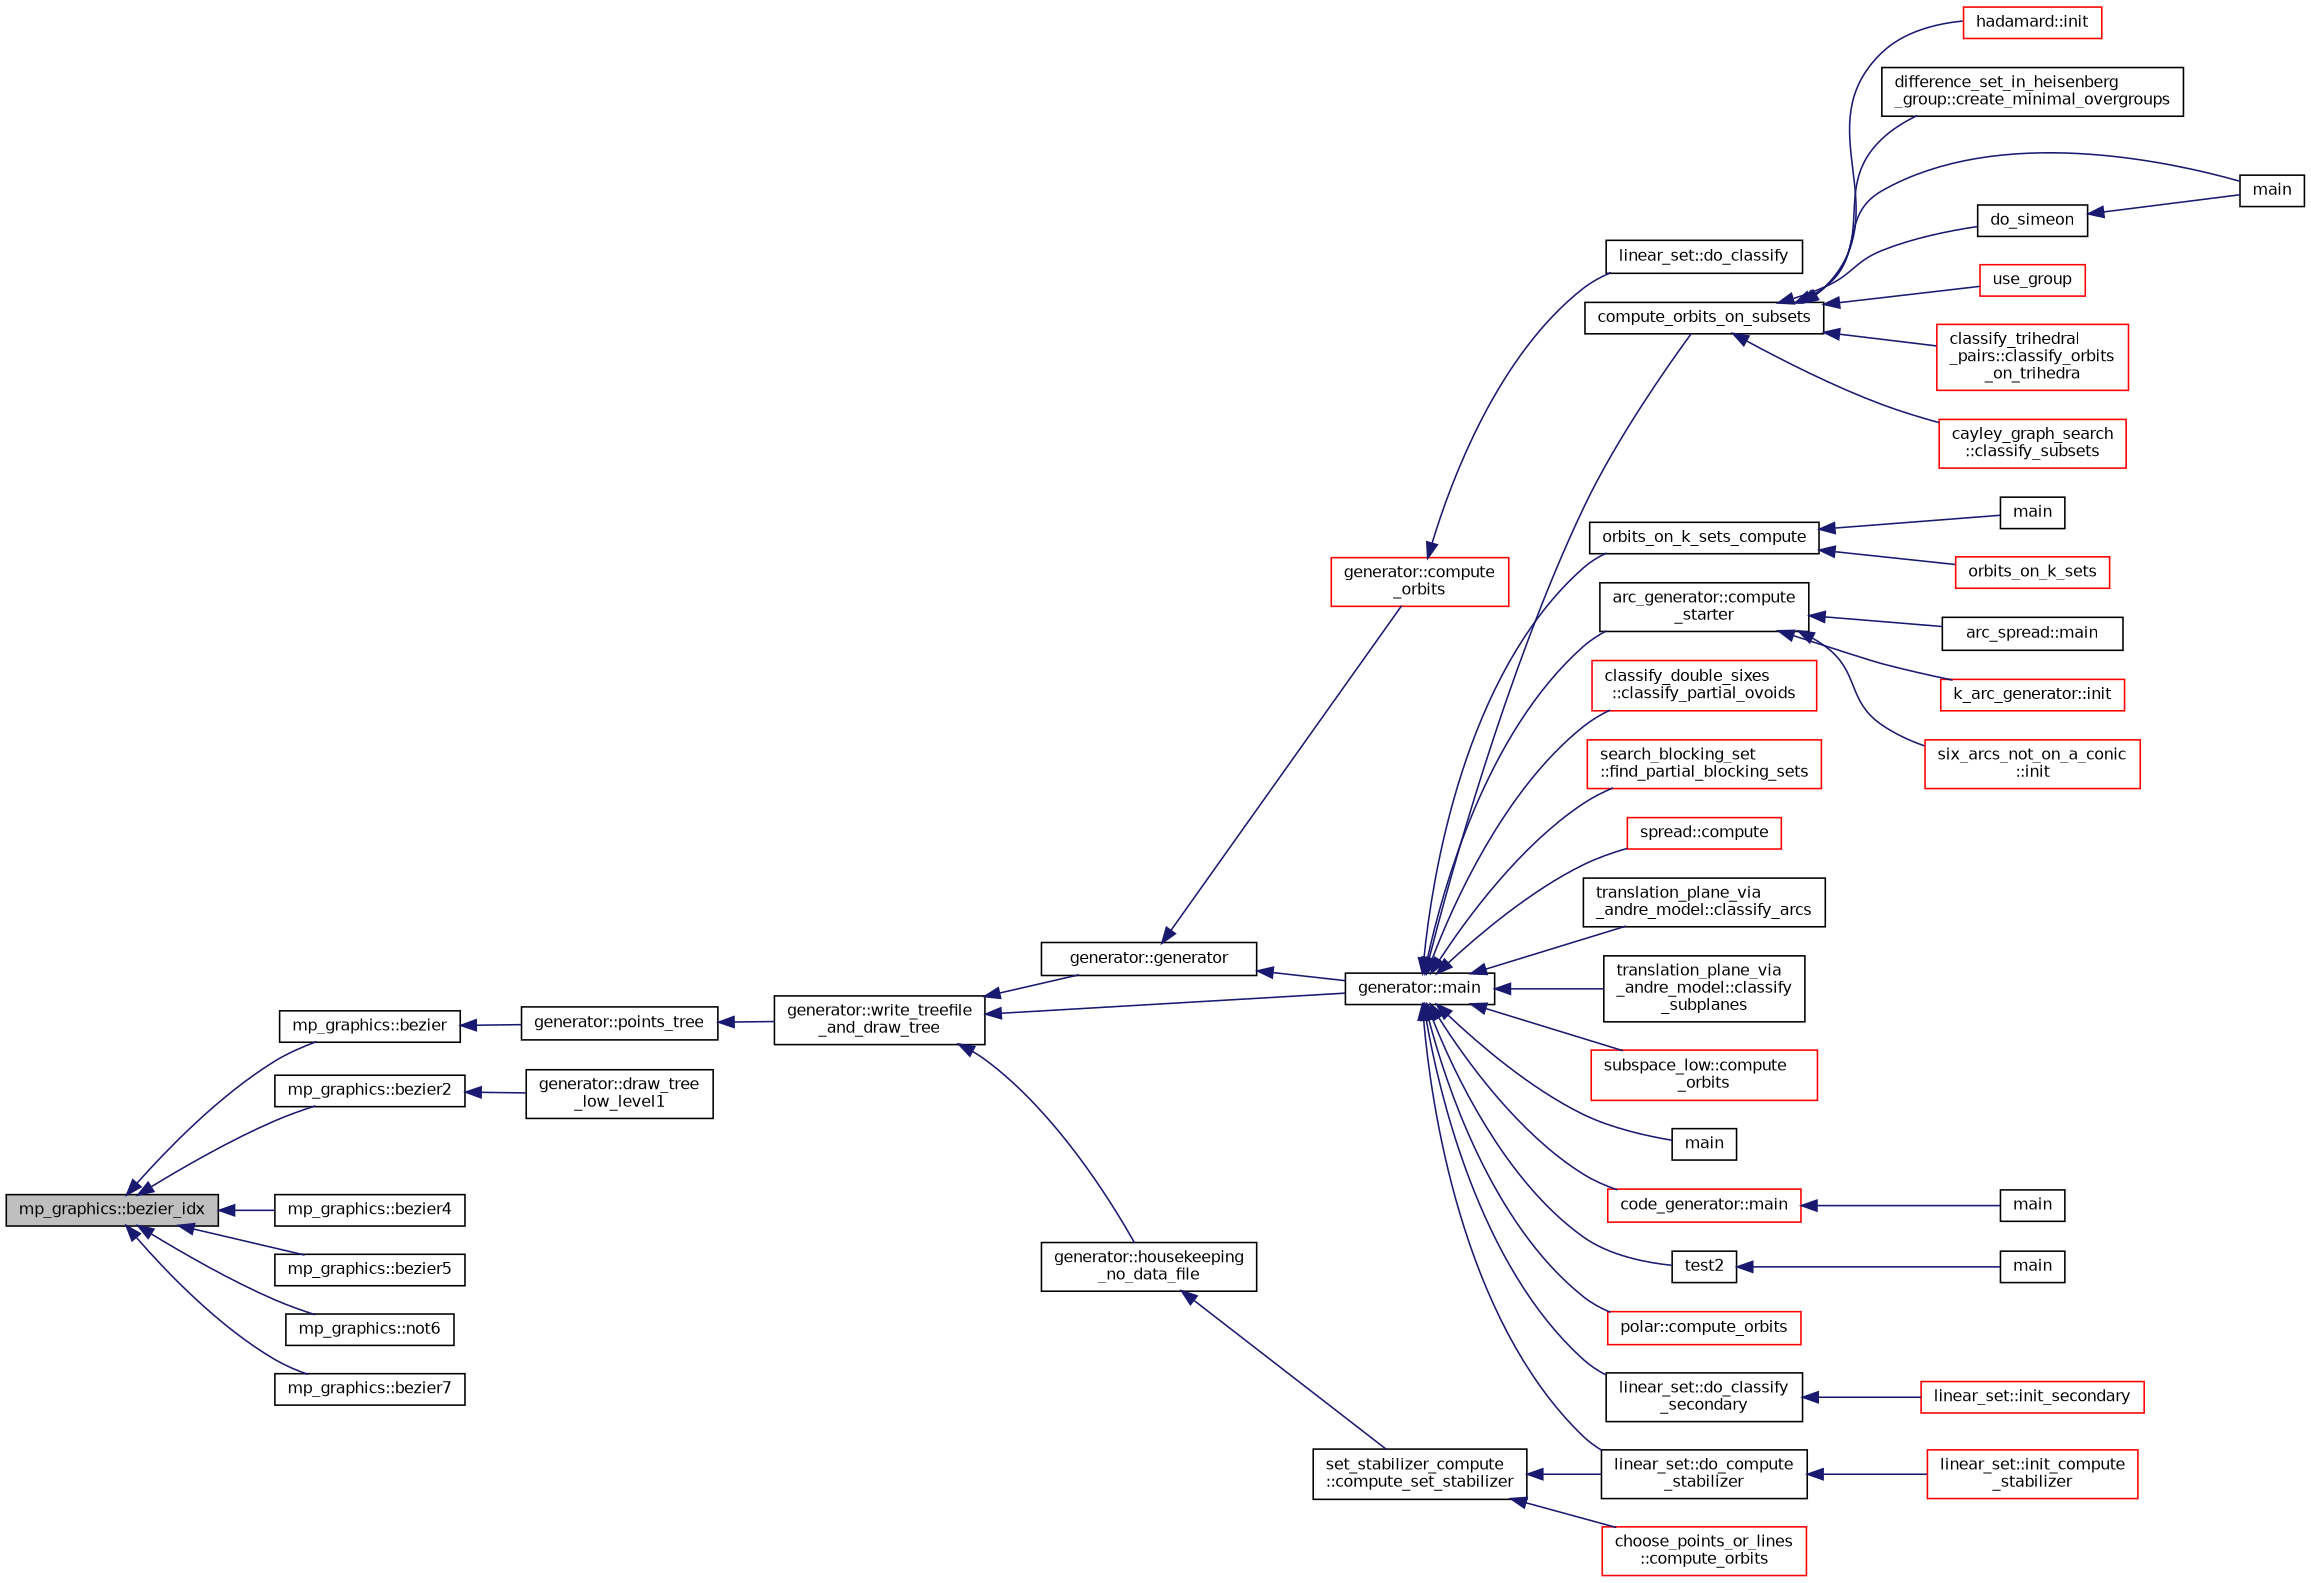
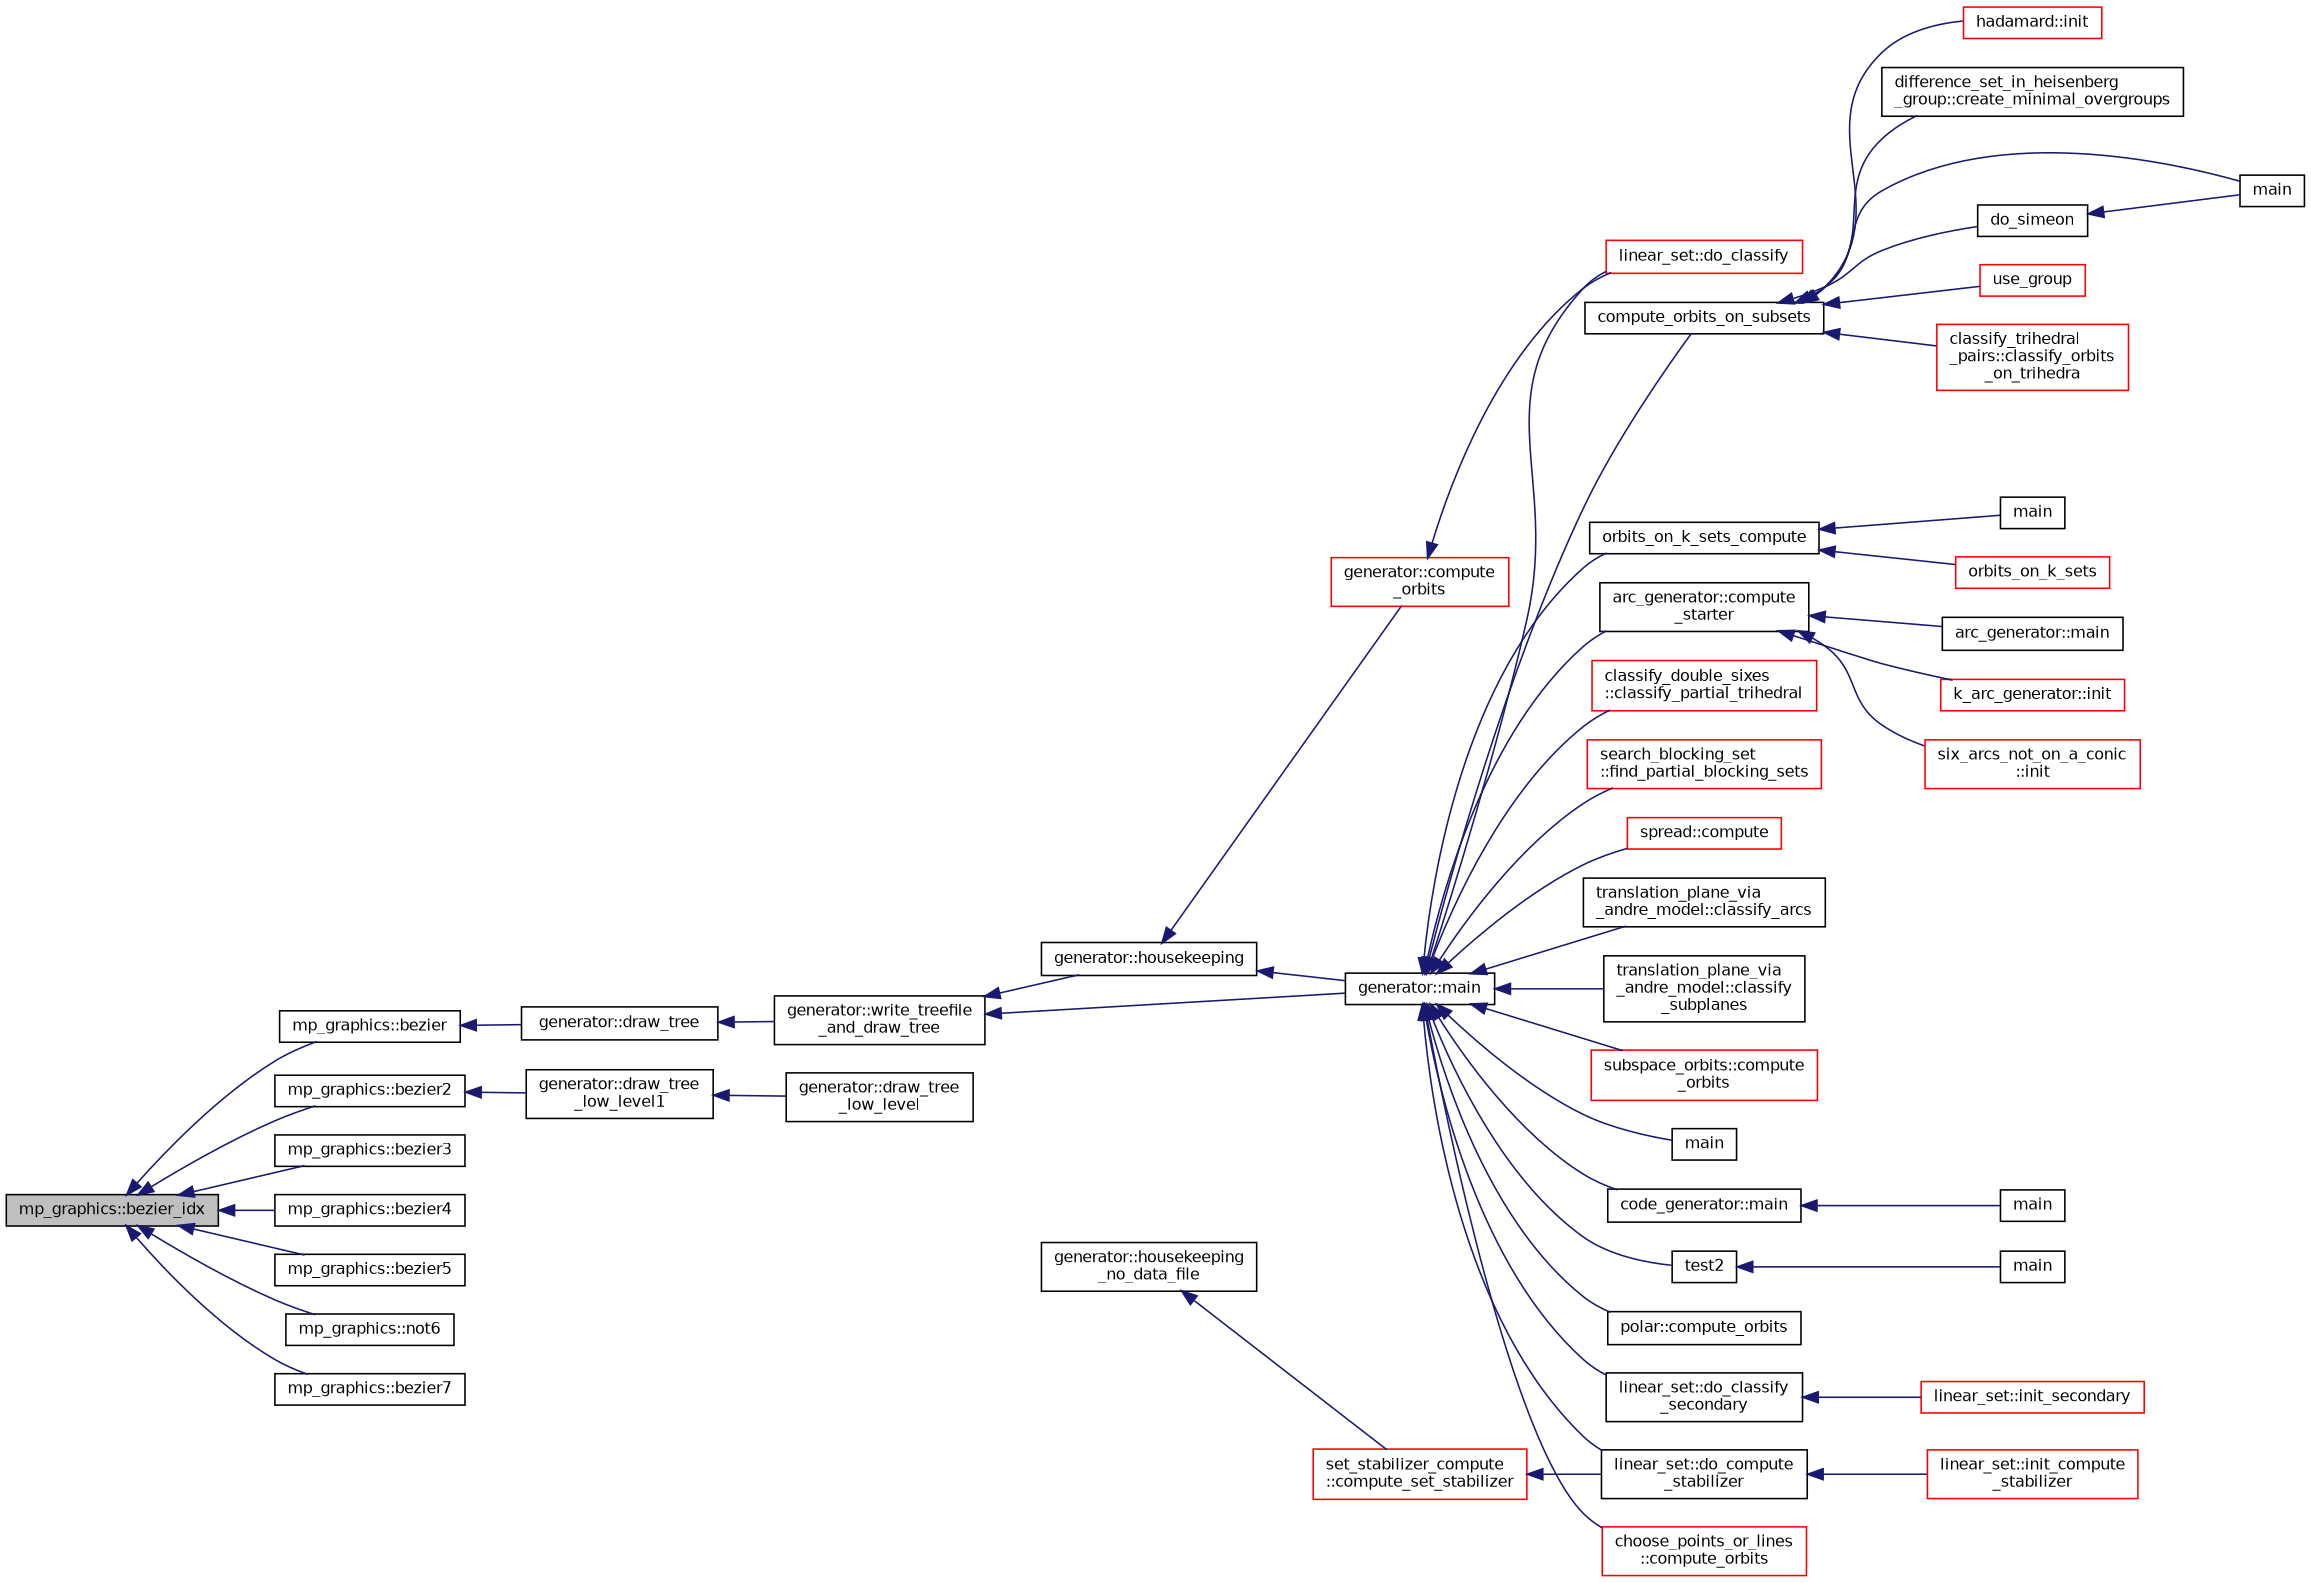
  digraph {
    rankdir=LR
    node [color=black fillcolor=white fontname=Helvetica fontsize=10 shape=record style=filled]
    edge [color=midnightblue dir=back fontname=Helvetica fontsize=10 labelfontname=Helvetica labelfontsize=10 style=solid]
    n1 [fillcolor=grey75 fontcolor=black height=0.2 label="mp_graphics::bezier_idx" width=0.4]
    n2 [height=0.2 label="mp_graphics::bezier" width=0.4]
    n3 [height=0.2 label="mp_graphics::bezier2" width=0.4]
+   n4 [height=0.2 label="mp_graphics::bezier3" width=0.4]
    n5 [height=0.2 label="mp_graphics::bezier4" width=0.4]
    n6 [height=0.2 label="mp_graphics::bezier5" width=0.4]
    n7 [height=0.2 label="mp_graphics::not6" width=0.4]
    n8 [height=0.2 label="mp_graphics::bezier7" width=0.4]
-   n9 [height=0.2 label="generator::points_tree" width=0.4]
+   n9 [height=0.2 label="generator::draw_tree" width=0.4]
    n10 [height=0.2 label="generator::draw_tree\l_low_level1" width=0.4]
+   n11 [height=0.2 label="generator::draw_tree\l_low_level" width=0.4]
    n12 [height=0.2 label="generator::write_treefile\l_and_draw_tree" width=0.4]
    n13 [height=0.2 label="generator::main" width=0.4]
-   n14 [height=0.2 label="generator::generator" width=0.4]
+   n14 [height=0.2 label="generator::housekeeping" width=0.4]
    n15 [height=0.2 label="generator::housekeeping\l_no_data_file" width=0.4]
    n16 [height=0.2 label=main width=0.4]
-   n17 [color=red height=0.2 label="code_generator::main" width=0.4]
+   n17 [height=0.2 label="code_generator::main" width=0.4]
    n18 [height=0.2 label=test2 width=0.4]
-   n19 [color=red height=0.2 label="polar::compute_orbits" width=0.4]
-   n20 [height=0.2 label="linear_set::do_classify" width=0.4]
+   n19 [height=0.2 label="polar::compute_orbits" width=0.4]
+   n20 [color=red height=0.2 label="linear_set::do_classify" width=0.4]
    n21 [height=0.2 label="linear_set::do_classify\l_secondary" width=0.4]
    n22 [height=0.2 label="linear_set::do_compute\l_stabilizer" width=0.4]
    n23 [height=0.2 label=compute_orbits_on_subsets width=0.4]
    n24 [height=0.2 label=orbits_on_k_sets_compute width=0.4]
    n25 [height=0.2 label="arc_generator::compute\l_starter" width=0.4]
    n26 [color=red height=0.2 label="choose_points_or_lines\l::compute_orbits" width=0.4]
-   n27 [color=red height=0.2 label="classify_double_sixes\l::classify_partial_ovoids" width=0.4]
+   n27 [color=red height=0.2 label="classify_double_sixes\l::classify_partial_trihedral" width=0.4]
    n28 [color=red height=0.2 label="search_blocking_set\l::find_partial_blocking_sets" width=0.4]
    n29 [color=red height=0.2 label="spread::compute" width=0.4]
    n30 [height=0.2 label="translation_plane_via\l_andre_model::classify_arcs" width=0.4]
    n31 [height=0.2 label="translation_plane_via\l_andre_model::classify\l_subplanes" width=0.4]
-   n32 [color=red height=0.2 label="subspace_low::compute\l_orbits" width=0.4]
+   n32 [color=red height=0.2 label="subspace_orbits::compute\l_orbits" width=0.4]
    n33 [color=red height=0.2 label="generator::compute\l_orbits" width=0.4]
-   n34 [height=0.2 label="set_stabilizer_compute\l::compute_set_stabilizer" width=0.4]
+   n34 [color=red height=0.2 label="set_stabilizer_compute\l::compute_set_stabilizer" width=0.4]
    n35 [height=0.2 label=main width=0.4]
    n36 [height=0.2 label=main width=0.4]
    n37 [color=red height=0.2 label="linear_set::init_secondary" width=0.4]
    n38 [color=red height=0.2 label="linear_set::init_compute\l_stabilizer" width=0.4]
-   n39 [color=red height=0.2 label="cayley_graph_search\l::classify_subsets" width=0.4]
    n40 [color=red height=0.2 label="hadamard::init" width=0.4]
    n41 [height=0.2 label="difference_set_in_heisenberg\l_group::create_minimal_overgroups" width=0.4]
    n42 [height=0.2 label=main width=0.4]
    n43 [height=0.2 label=do_simeon width=0.4]
    n44 [color=red height=0.2 label=use_group width=0.4]
    n45 [color=red height=0.2 label="classify_trihedral\l_pairs::classify_orbits\l_on_trihedra" width=0.4]
    n46 [height=0.2 label=main width=0.4]
    n47 [color=red height=0.2 label=orbits_on_k_sets width=0.4]
-   n48 [height=0.2 label="arc_spread::main" width=0.4]
+   n48 [height=0.2 label="arc_generator::main" width=0.4]
    n49 [color=red height=0.2 label="k_arc_generator::init" width=0.4]
    n50 [color=red height=0.2 label="six_arcs_not_on_a_conic\l::init" width=0.4]
    n1 -> n2
    n1 -> n3
+   n1 -> n4
    n1 -> n5
    n1 -> n6
    n1 -> n7
    n1 -> n8
    n2 -> n9
    n3 -> n10
    n9 -> n12
+   n10 -> n11
    n12 -> n13
    n12 -> n14
-   n12 -> n15
    n13 -> n16
    n13 -> n17
    n13 -> n18
    n13 -> n19
+   n13 -> n20
    n13 -> n21
    n13 -> n22
    n13 -> n23
    n13 -> n24
    n13 -> n25
-   n34 -> n26
+   n13 -> n26
    n13 -> n27
    n13 -> n28
    n13 -> n29
    n13 -> n30
    n13 -> n31
    n13 -> n32
    n14 -> n13
    n14 -> n33
    n15 -> n34
    n17 -> n35
    n18 -> n36
    n21 -> n37
    n22 -> n38
-   n23 -> n39
    n23 -> n40
    n23 -> n41
    n23 -> n42
    n23 -> n43
    n23 -> n44
    n23 -> n45
    n24 -> n46
    n24 -> n47
    n25 -> n48
    n25 -> n49
    n25 -> n50
    n33 -> n20
    n34 -> n22
    n43 -> n42
  }
